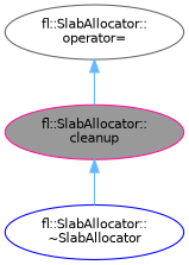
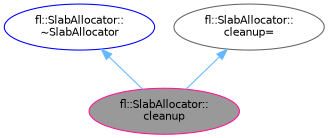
  digraph {
    rankdir=TB
    node [fillcolor=white fontname=Helvetica fontsize=10 shape=ellipse style=filled]
    edge [color=steelblue1 dir=back fontname=Helvetica fontsize=10 labelfontname=Helvetica labelfontsize=10 style=solid]
    n1 [color=deeppink fillcolor=grey60 fontcolor=black height=0.2 label="fl::SlabAllocator::\lcleanup" width=0.4]
    n2 [color=blue height=0.2 label="fl::SlabAllocator::\l~SlabAllocator" width=0.4]
-   n3 [color=gray40 height=0.2 label="fl::SlabAllocator::\loperator=" width=0.4]
-   n1 -> n2
+   n3 [color=gray40 height=0.2 label="fl::SlabAllocator::\lcleanup=" width=0.4]
+   n2 -> n1
    n3 -> n1
  }
